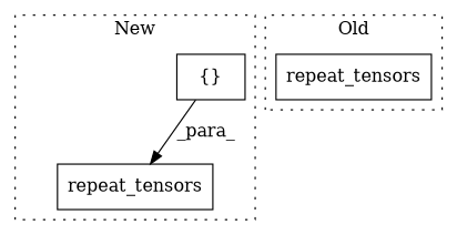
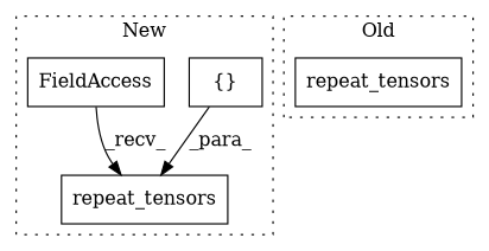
  digraph {
    node [a=32 l="15,1" shape=box]
    n1 [label=repeat_tensors s="15113,15195"]
    n2 [a=4 l="1,1" label="{}" s="15146,15194"]
+   n3 [a=22 l=4 label=FieldAccess s=15102]
    n4 [label=repeat_tensors s="15054,15125"]
    subgraph cluster_1 {
      label=New
      style=dotted
      n1
      n2
+     n3
    }
    subgraph cluster_2 {
      label=Old
      style=dotted
      n4
    }
    n2 -> n1 [label=_para_]
+   n3 -> n1 [label=_recv_]
  }
